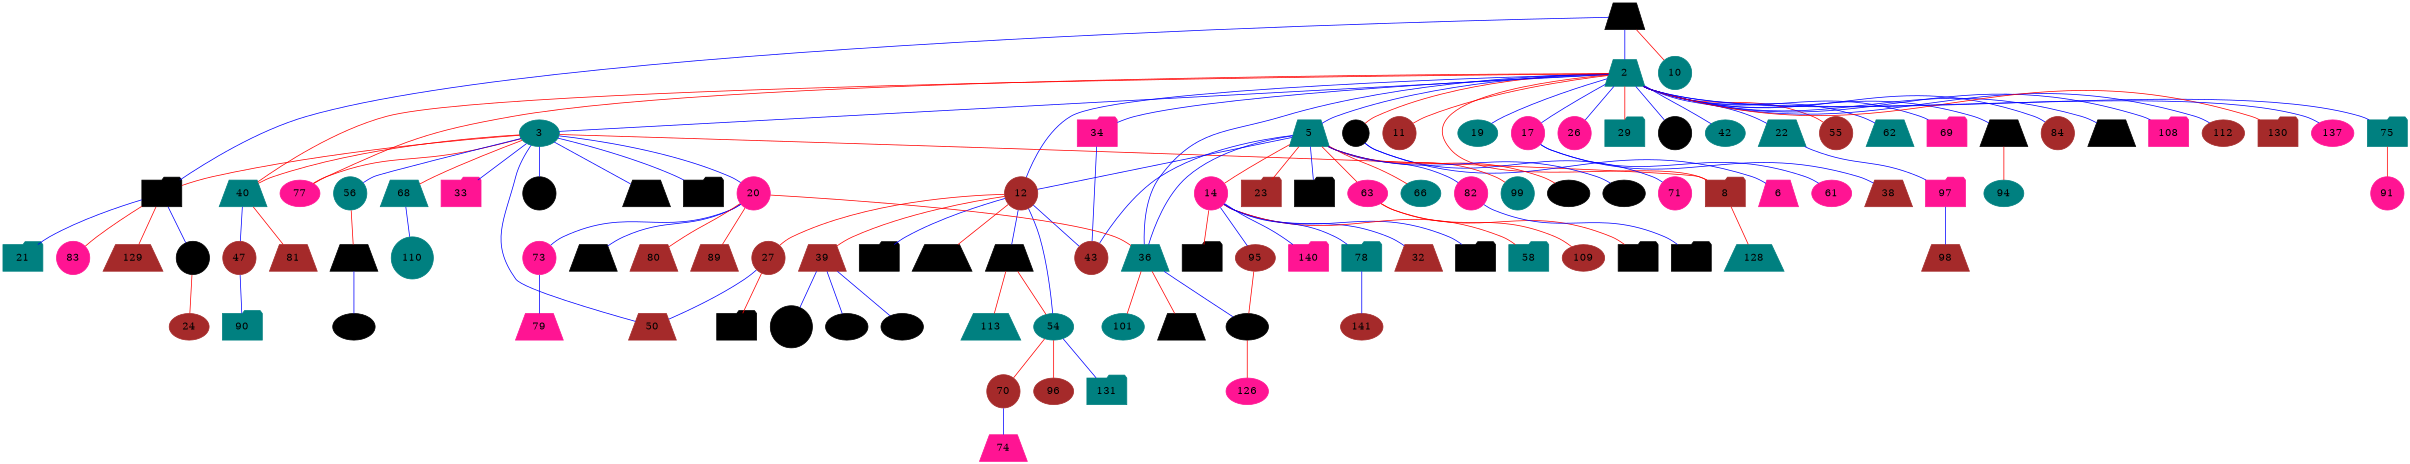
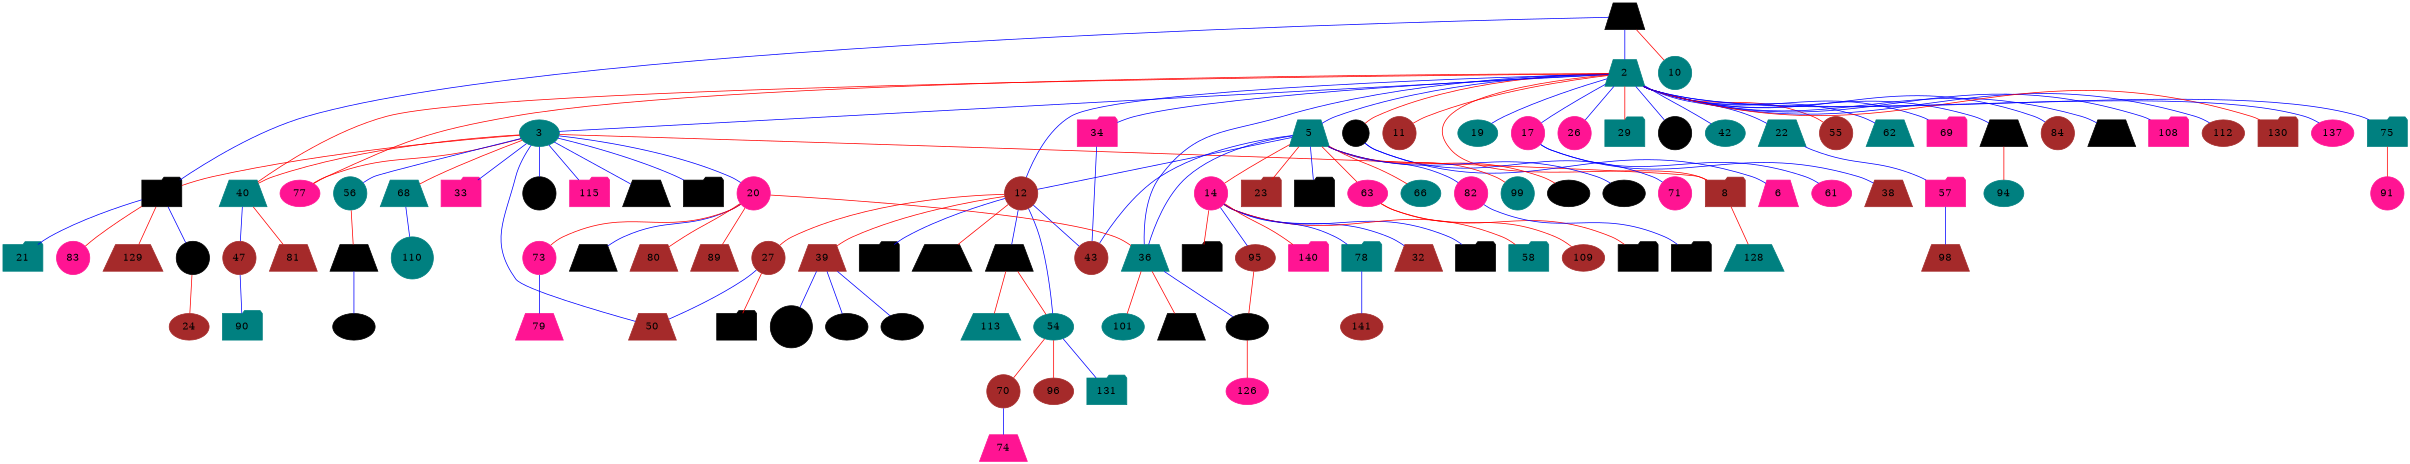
  graph {
    node [color=black shape=trapezium style=filled]
    edge [color=blue]
    1 [super="+107"]
    2 [color=teal super="+7"]
    10 [color=teal shape=circle]
    15 [shape=folder super="+72"]
    3 [color=teal shape=ellipse super="+25"]
    4 [shape=circle]
    5 [color=teal super="+48"]
    8 [color=brown shape=folder super="+91"]
    11 [color=brown shape=circle super="+143"]
    12 [color=brown shape=circle super="+13"]
    17 [color=deeppink shape=circle super="+49"]
    19 [color=teal shape=ellipse]
    22 [color=teal]
    26 [color=deeppink shape=circle super="+60"]
    29 [color=teal shape=folder super="+37"]
    31 [shape=circle]
    34 [color=deeppink shape=folder]
    36 [color=teal super="+76"]
    40 [color=teal super="+67"]
    42 [color=teal shape=ellipse super="+116"]
    46 [super="+85"]
    55 [color=brown shape=circle]
    62 [color=teal]
    69 [color=deeppink shape=folder]
    75 [color=teal shape=folder]
    77 [color=deeppink shape=ellipse]
    84 [color=brown shape=circle]
    92 [super="+104"]
    108 [color=deeppink shape=folder]
    112 [color=brown shape=ellipse]
    130 [color=brown shape=folder]
    137 [color=deeppink shape=ellipse]
    16 [shape=circle]
    21 [color=teal shape=folder]
    83 [color=deeppink shape=circle]
    129 [color=brown]
    9 [shape=folder]
    20 [color=deeppink shape=circle super="+51"]
    33 [color=deeppink shape=folder]
    35 [super="+57"]
    50 [color=brown super="+106"]
    56 [color=teal shape=circle]
    68 [color=teal]
    87 [shape=circle]
+   115 [color=deeppink shape=folder]
    6 [color=deeppink]
    71 [color=deeppink shape=circle]
    14 [color=deeppink shape=circle super="+120"]
    23 [color=brown shape=folder]
    28 [shape=folder]
    43 [color=brown shape=circle super="+100"]
    63 [color=deeppink shape=ellipse super="+127"]
    66 [color=teal shape=ellipse]
    82 [color=deeppink shape=circle]
    99 [color=teal shape=circle]
    114 [shape=ellipse]
    142 [shape=ellipse]
    128 [color=teal]
    27 [color=brown shape=circle]
    30
    39 [color=brown super="+52"]
    53 [shape=folder super="+139"]
    54 [color=teal shape=ellipse super="+125"]
    102
    38 [color=brown]
    61 [color=deeppink shape=ellipse]
-   97 [color=deeppink shape=folder super="+111"]
+   97 [color=deeppink shape=folder super="+111" label=57]
    41 [super="+103"]
    101 [color=teal shape=ellipse super="+134"]
    105 [shape=ellipse]
    47 [color=brown shape=circle super="+86"]
    81 [color=brown]
    94 [color=teal shape=ellipse]
    n74 [color=deeppink label=91 shape=circle]
    64 [super="+121"]
    73 [color=deeppink shape=circle]
    80 [color=brown]
    89 [color=brown]
    59
    110 [color=teal shape=circle]
    32 [color=brown]
    45 [shape=folder]
    58 [color=teal shape=folder]
    65 [shape=folder]
    78 [color=teal shape=folder]
    95 [color=brown shape=ellipse super="+123"]
    140 [color=deeppink shape=folder]
    109 [color=brown shape=ellipse]
    138 [shape=folder]
    136 [shape=folder]
    133 [shape=folder]
    113 [color=teal]
    118 [shape=ellipse super="+135"]
    119 [shape=ellipse]
    122 [shape=circle super="+132"]
    70 [color=brown shape=circle]
    96 [color=brown shape=ellipse]
    131 [color=teal shape=folder]
    141 [color=brown shape=ellipse]
    24 [color=brown shape=ellipse]
    79 [color=deeppink]
    98 [color=brown]
    126 [color=deeppink shape=ellipse]
    90 [color=teal shape=folder]
    74 [color=deeppink]
    124 [shape=ellipse]
    1 -- 2
    1 -- 10 [color=red]
    1 -- 15
    2 -- 3
    2 -- 4 [color=red]
    2 -- 5
    2 -- 8 [color=red]
    2 -- 11 [color=red]
    2 -- 12
    2 -- 17
    2 -- 19
    2 -- 22
    2 -- 26
    2 -- 29 [color=red]
    2 -- 31
    2 -- 34
    2 -- 36
    2 -- 40 [color=red]
    2 -- 42
    2 -- 46
    2 -- 55 [color=red]
    2 -- 62
    2 -- 69
    2 -- 75
    2 -- 77 [color=red]
    2 -- 84
    2 -- 92
    2 -- 108
    2 -- 112
    2 -- 130 [color=red]
    2 -- 137
    15 -- 16
    15 -- 21
    15 -- 83 [color=red]
    15 -- 129 [color=red]
    3 -- 15 [color=red]
    3 -- 8 [color=red]
    3 -- 40 [color=red]
    3 -- 77 [color=red]
    3 -- 9
    3 -- 20
    3 -- 33
    3 -- 35 [weight=2]
    3 -- 50
    3 -- 56
    3 -- 68 [color=red]
    3 -- 87
+   3 -- 115
    4 -- 6
    4 -- 71
    5 -- 12 [weight=2]
    5 -- 36
    5 -- 14 [color=red]
    5 -- 23 [color=red]
    5 -- 28
    5 -- 43
    5 -- 63 [color=red]
    5 -- 66 [color=red]
    5 -- 82
    5 -- 99 [color=red]
    5 -- 114 [color=red]
    5 -- 142
    8 -- 128 [color=red]
    12 -- 43
    12 -- 27 [color=red]
    12 -- 30
    12 -- 39 [color=red]
    12 -- 53
    12 -- 54
    12 -- 102 [color=red]
    17 -- 38
    17 -- 61
    22 -- 97
    34 -- 43
    36 -- 41 [color=red]
    36 -- 101 [color=red]
    36 -- 105
    40 -- 47
    40 -- 81 [color=red]
    46 -- 94 [color=red]
    75 -- n74 [color=red]
    16 -- 24 [color=red]
    20 -- 36 [color=red]
    20 -- 64
-   20 -- 73
+   20 -- 73 [color=red]
    20 -- 80 [color=red]
    20 -- 89 [color=red]
    56 -- 59 [color=red]
    68 -- 110
    14 -- 32
    14 -- 45
    14 -- 58 [color=red]
    14 -- 65 [color=red]
    14 -- 78
    14 -- 95
-   14 -- 140
+   14 -- 140 [color=red]
    63 -- 109 [color=red]
    63 -- 138 [color=red]
    82 -- 136
    27 -- 50
    27 -- 133 [color=red]
    30 -- 54 [color=red]
    30 -- 113 [color=red]
    39 -- 118
    39 -- 119
    39 -- 122
    54 -- 70 [color=red]
    54 -- 96 [color=red]
    54 -- 131
    97 -- 98
    105 -- 126 [color=red]
    47 -- 90
    73 -- 79
    59 -- 124
    78 -- 141
    95 -- 105 [color=red]
    70 -- 74
  }
